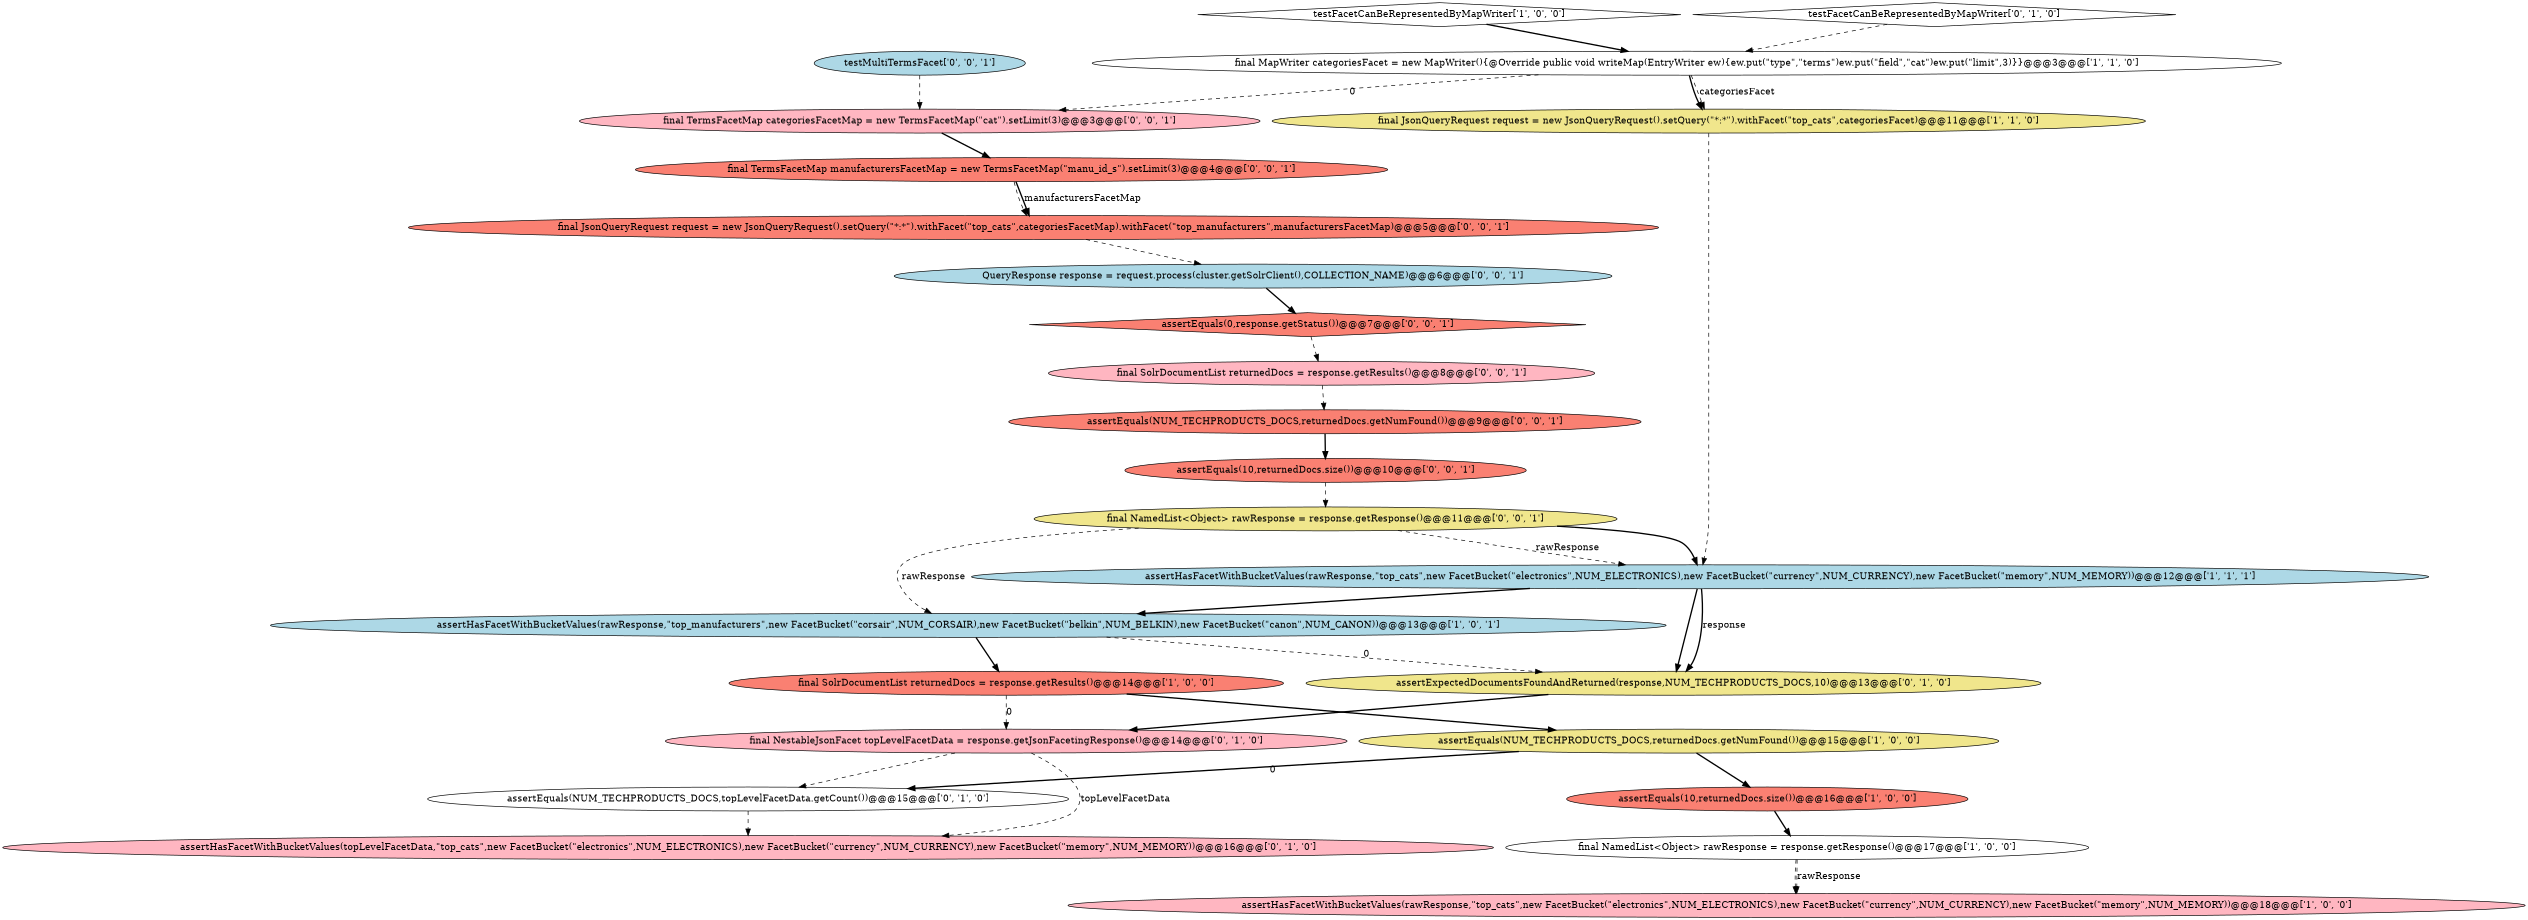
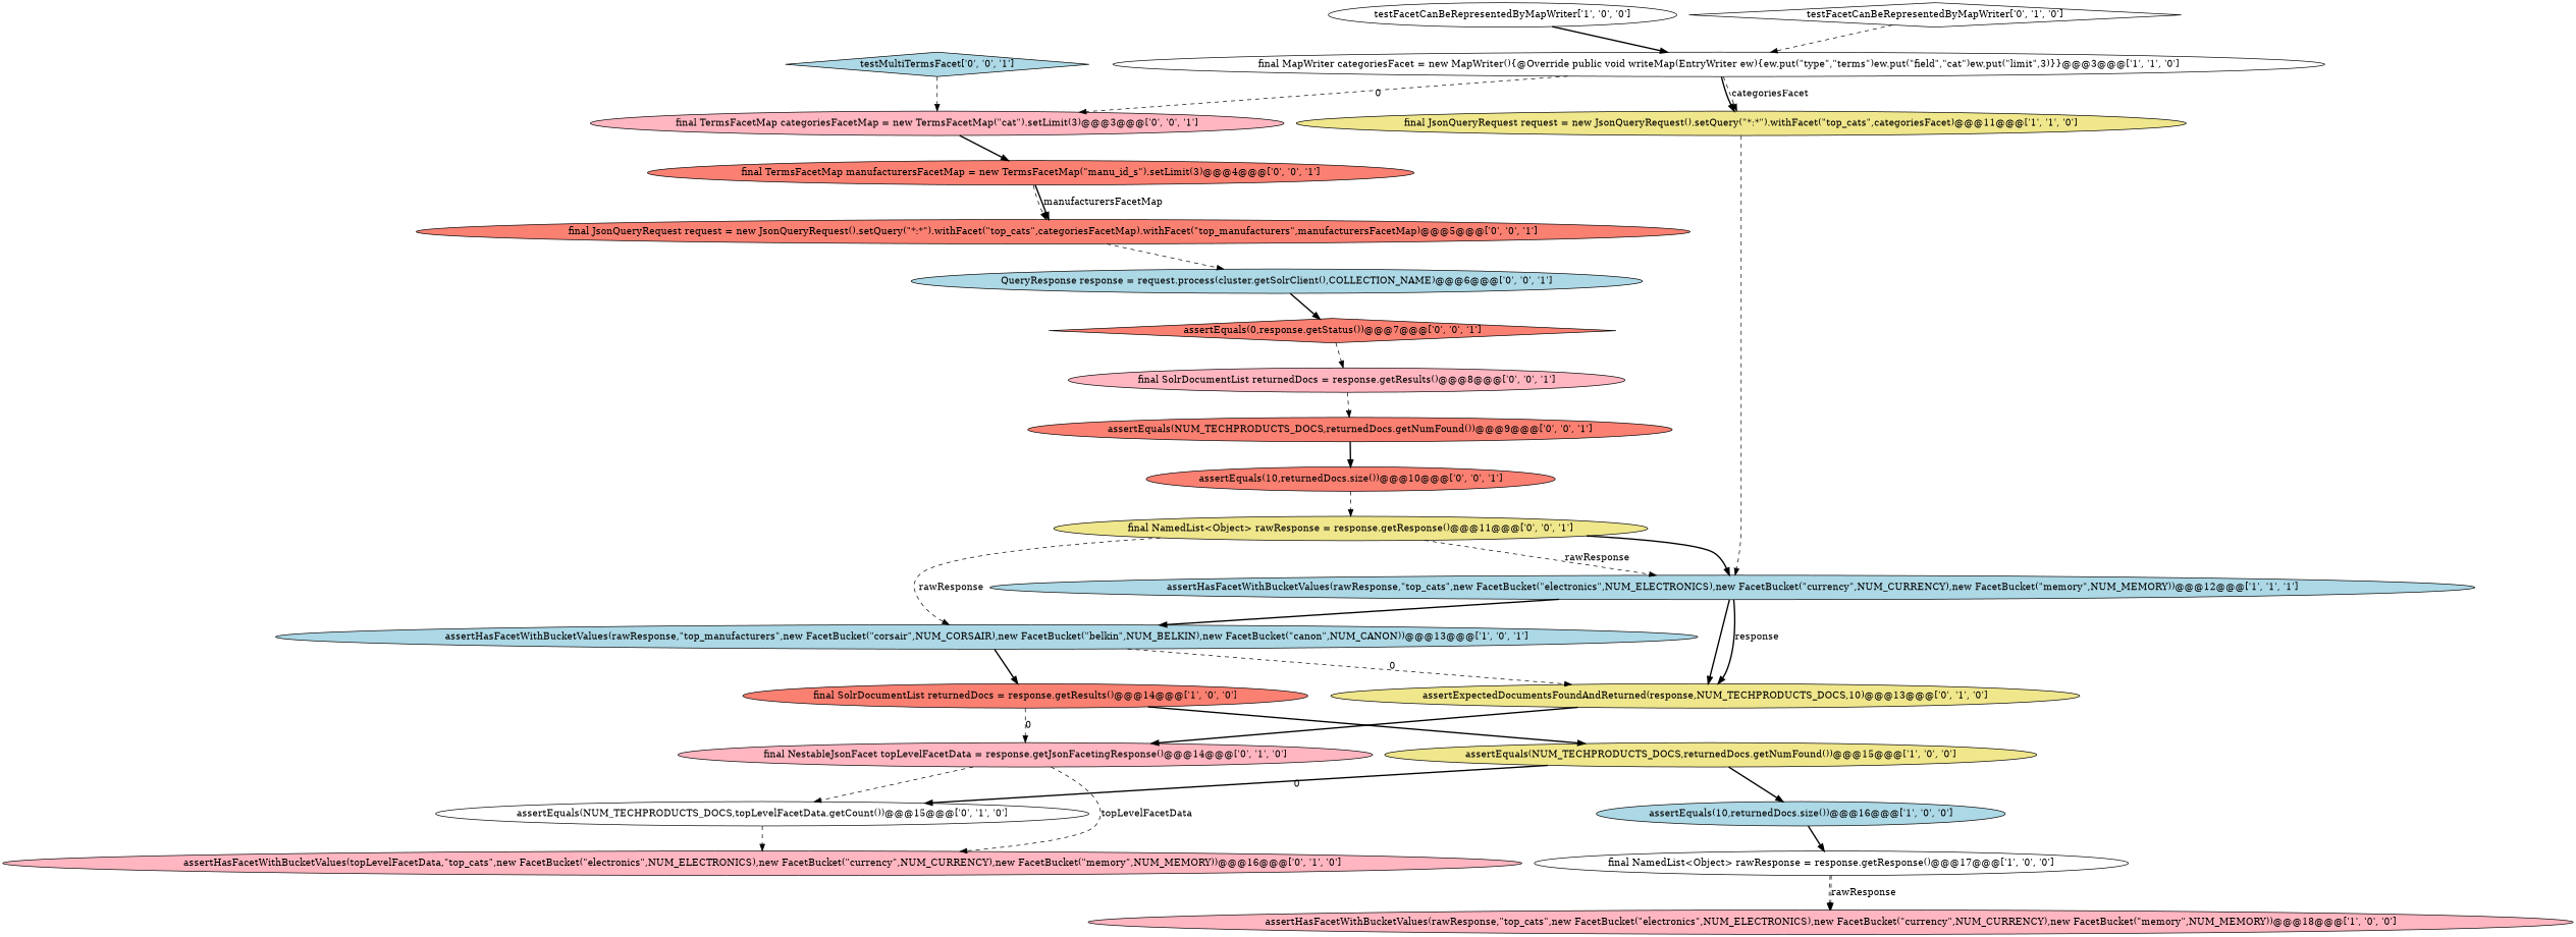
  digraph {
    node [fillcolor=salmon shape=ellipse style=filled]
    edge [style=dashed]
    n1 [label="assertEquals(10,returnedDocs.size())@@@10@@@['0', '0', '1']"]
    n2 [fillcolor=khaki label="final NamedList<Object> rawResponse = response.getResponse()@@@11@@@['0', '0', '1']"]
    n3 [fillcolor=lightblue label="assertHasFacetWithBucketValues(rawResponse,\"top_manufacturers\",new FacetBucket(\"corsair\",NUM_CORSAIR),new FacetBucket(\"belkin\",NUM_BELKIN),new FacetBucket(\"canon\",NUM_CANON))@@@13@@@['1', '0', '1']"]
    n4 [fillcolor=lightblue label="assertHasFacetWithBucketValues(rawResponse,\"top_cats\",new FacetBucket(\"electronics\",NUM_ELECTRONICS),new FacetBucket(\"currency\",NUM_CURRENCY),new FacetBucket(\"memory\",NUM_MEMORY))@@@12@@@['1', '1', '1']"]
    n5 [fillcolor=khaki label="assertExpectedDocumentsFoundAndReturned(response,NUM_TECHPRODUCTS_DOCS,10)@@@13@@@['0', '1', '0']"]
    n6 [fillcolor=lightpink label="final NestableJsonFacet topLevelFacetData = response.getJsonFacetingResponse()@@@14@@@['0', '1', '0']"]
    n7 [fillcolor=white label="assertEquals(NUM_TECHPRODUCTS_DOCS,topLevelFacetData.getCount())@@@15@@@['0', '1', '0']"]
    n8 [fillcolor=lightpink label="assertHasFacetWithBucketValues(topLevelFacetData,\"top_cats\",new FacetBucket(\"electronics\",NUM_ELECTRONICS),new FacetBucket(\"currency\",NUM_CURRENCY),new FacetBucket(\"memory\",NUM_MEMORY))@@@16@@@['0', '1', '0']"]
    n9 [fillcolor=white label="final MapWriter categoriesFacet = new MapWriter(){@Override public void writeMap(EntryWriter ew){ew.put(\"type\",\"terms\")ew.put(\"field\",\"cat\")ew.put(\"limit\",3)}}@@@3@@@['1', '1', '0']"]
    n10 [fillcolor=khaki label="final JsonQueryRequest request = new JsonQueryRequest().setQuery(\"*:*\").withFacet(\"top_cats\",categoriesFacet)@@@11@@@['1', '1', '0']"]
    n11 [fillcolor=lightpink label="final TermsFacetMap categoriesFacetMap = new TermsFacetMap(\"cat\").setLimit(3)@@@3@@@['0', '0', '1']"]
    n12 [label="final TermsFacetMap manufacturersFacetMap = new TermsFacetMap(\"manu_id_s\").setLimit(3)@@@4@@@['0', '0', '1']"]
    n13 [fillcolor=lightpink label="assertHasFacetWithBucketValues(rawResponse,\"top_cats\",new FacetBucket(\"electronics\",NUM_ELECTRONICS),new FacetBucket(\"currency\",NUM_CURRENCY),new FacetBucket(\"memory\",NUM_MEMORY))@@@18@@@['1', '0', '0']"]
    n14 [label="final JsonQueryRequest request = new JsonQueryRequest().setQuery(\"*:*\").withFacet(\"top_cats\",categoriesFacetMap).withFacet(\"top_manufacturers\",manufacturersFacetMap)@@@5@@@['0', '0', '1']"]
    n15 [fillcolor=lightblue label="QueryResponse response = request.process(cluster.getSolrClient(),COLLECTION_NAME)@@@6@@@['0', '0', '1']"]
    n16 [label="assertEquals(0,response.getStatus())@@@7@@@['0', '0', '1']" shape=diamond]
    n17 [fillcolor=white label="final NamedList<Object> rawResponse = response.getResponse()@@@17@@@['1', '0', '0']"]
    n18 [fillcolor=lightpink label="final SolrDocumentList returnedDocs = response.getResults()@@@8@@@['0', '0', '1']"]
    n19 [label="assertEquals(NUM_TECHPRODUCTS_DOCS,returnedDocs.getNumFound())@@@9@@@['0', '0', '1']"]
-   n20 [fillcolor=white label="testFacetCanBeRepresentedByMapWriter['1', '0', '0']" shape=diamond]
+   n20 [fillcolor=white label="testFacetCanBeRepresentedByMapWriter['1', '0', '0']"]
    n21 [label="final SolrDocumentList returnedDocs = response.getResults()@@@14@@@['1', '0', '0']"]
    n22 [fillcolor=khaki label="assertEquals(NUM_TECHPRODUCTS_DOCS,returnedDocs.getNumFound())@@@15@@@['1', '0', '0']"]
    n23 [fillcolor=white label="testFacetCanBeRepresentedByMapWriter['0', '1', '0']" shape=diamond]
-   n24 [label="assertEquals(10,returnedDocs.size())@@@16@@@['1', '0', '0']"]
-   n25 [fillcolor=lightblue label="testMultiTermsFacet['0', '0', '1']"]
+   n24 [fillcolor=lightblue label="assertEquals(10,returnedDocs.size())@@@16@@@['1', '0', '0']"]
+   n25 [fillcolor=lightblue label="testMultiTermsFacet['0', '0', '1']" shape=diamond]
    n1 -> n2
    n2 -> n3 [label=rawResponse]
    n2 -> n4 [style=bold]
    n2 -> n4 [label=rawResponse]
    n3 -> n5 [label=0]
    n3 -> n21 [style=bold]
    n4 -> n3 [style=bold]
    n4 -> n5 [label=response style=bold]
    n4 -> n5 [style=bold]
    n5 -> n6 [style=bold]
    n6 -> n7
    n6 -> n8 [label=topLevelFacetData]
    n7 -> n8
    n9 -> n10 [style=bold]
    n9 -> n10 [label=categoriesFacet]
    n9 -> n11 [label=0]
    n10 -> n4
    n11 -> n12 [style=bold]
    n12 -> n14
    n12 -> n14 [label=manufacturersFacetMap style=bold]
    n14 -> n15
    n15 -> n16 [style=bold]
    n16 -> n18
    n17 -> n13
    n17 -> n13 [label=rawResponse]
    n18 -> n19
    n19 -> n1 [style=bold]
    n20 -> n9 [style=bold]
    n21 -> n6 [label=0]
    n21 -> n22 [style=bold]
    n22 -> n7 [label=0 style=bold]
    n22 -> n24 [style=bold]
    n23 -> n9
    n24 -> n17 [style=bold]
    n25 -> n11
  }
